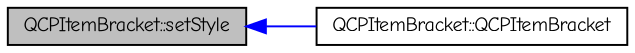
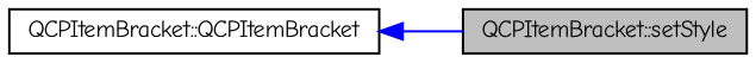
  digraph {
    rankdir=LR
    fontname="Comic Neue"
    node [color=black fontname="Comic Neue" fontsize=10 shape=box style=filled]
    n1 [fillcolor=grey75 fontcolor=black height=0.2 label="QCPItemBracket::setStyle" width=0.4]
    n2 [fillcolor=white height=0.2 label="QCPItemBracket::QCPItemBracket" width=0.4]
-   n1 -> n2 [color=blue dir=back fontname="Comic Neue" fontsize=10 labelfontname=Helvetica labelfontsize=10 style=solid]
+   n2 -> n1 [color=blue dir=back fontname="Comic Neue" fontsize=10 labelfontname=Helvetica labelfontsize=10 style=solid]
  }
